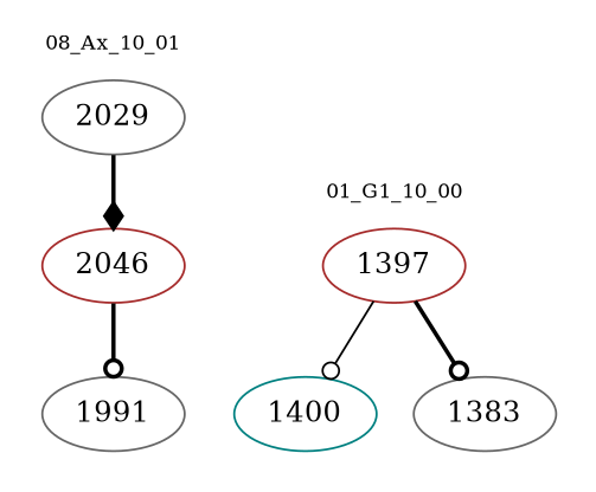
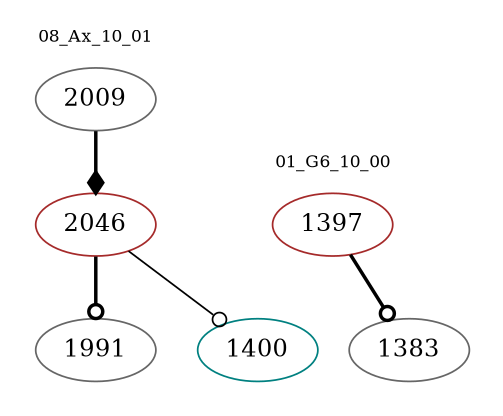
  digraph {
    node [color=gray40]
    edge [arrowhead=odot color=black style=bold]
-   n1 [label=2029]
+   n1 [label=2009]
    n2 [label=1991]
    n3 [color=brown label=2046]
    n4 [color=brown label=1397]
    n5 [label=1383]
    n6 [color=teal label=1400]
    subgraph cluster_1 {
      color=white
      fontsize=10
      label="08_Ax_10_01"
      n1
      n2
      n3
    }
    subgraph cluster_2 {
      color=white
      fontsize=10
-     label="01_G1_10_00"
+     label="01_G6_10_00"
      n4
      n5
      n6
    }
    n1 -> n3 [arrowhead=diamond]
    n3 -> n2
    n4 -> n5
-   n4 -> n6 [style=solid]
+   n3 -> n6 [style=solid]
  }
